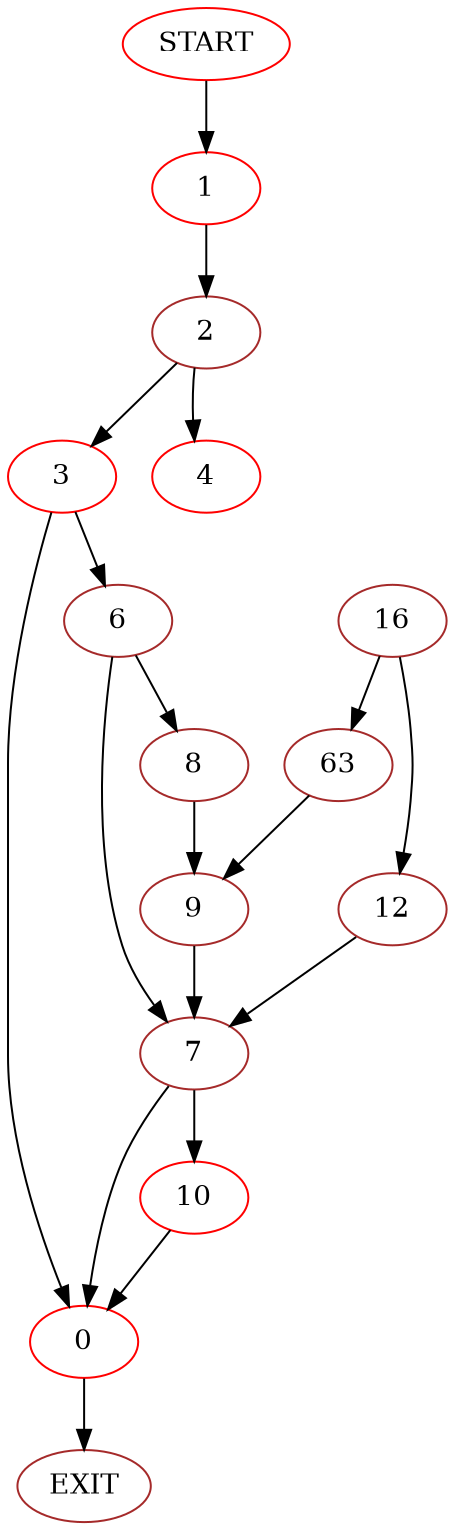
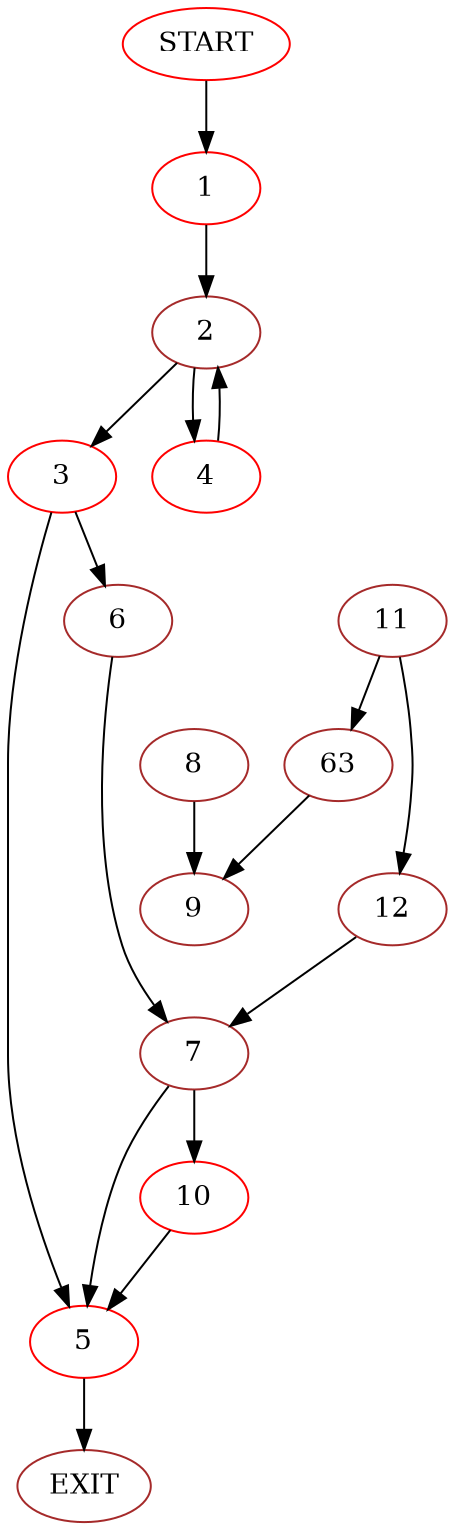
  digraph {
    node [color=brown]
    n1 [color=red label=START]
    1 [color=red]
    2
    n4 [label=EXIT]
    3 [color=red]
    4 [color=red]
-   5 [color=red label=0]
+   5 [color=red]
    6
    7
    8
    10 [color=red]
    9
-   11 [label=16]
+   11
    12
    n15 [label=63]
    n1 -> 1
    1 -> 2
    2 -> 3
    2 -> 4
    3 -> 5
    3 -> 6
+   4 -> 2
    5 -> n4
    6 -> 7
-   6 -> 8
    7 -> 5
    7 -> 10
    8 -> 9
    10 -> 5
-   9 -> 7
    11 -> 12
    11 -> n15
    12 -> 7
    n15 -> 9
  }
